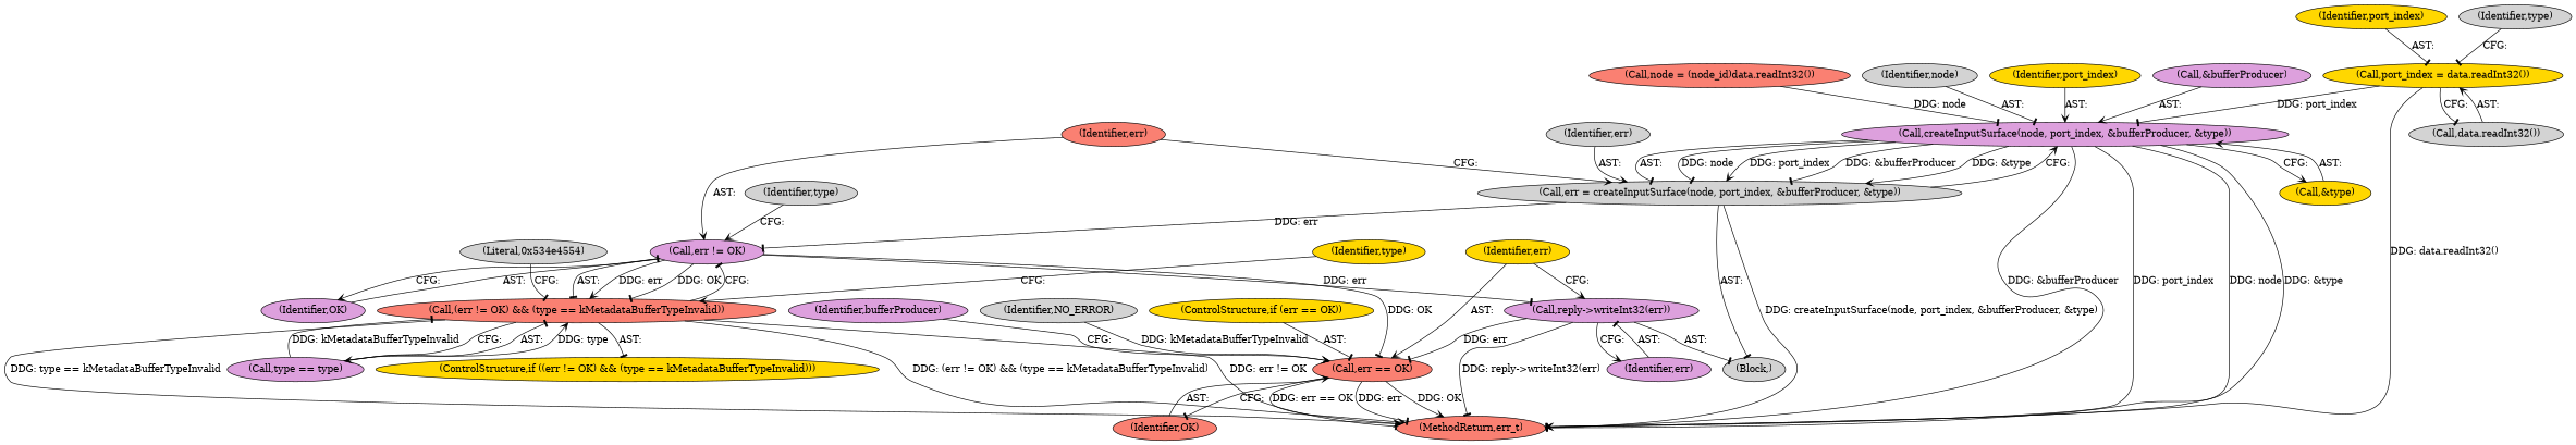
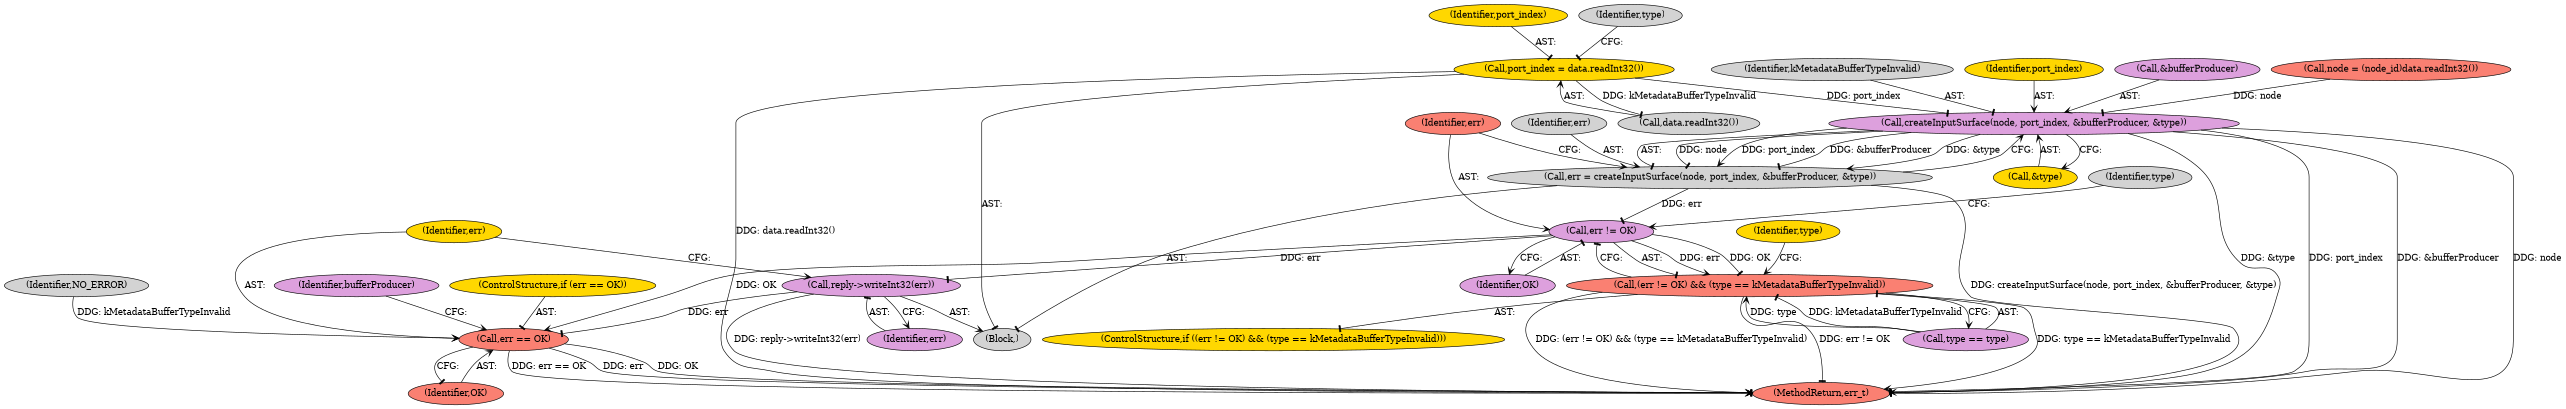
  digraph {
    node [fillcolor=lightgrey style=filled]
    edge [arrowhead=tee]
    n1 [fillcolor=gold label="(Call,port_index = data.readInt32())"]
    n2 [fillcolor=plum label="(Call,createInputSurface(node, port_index, &bufferProducer, &type))"]
    n3 [fillcolor=salmon label="(MethodReturn,err_t)"]
    n4 [label="(Block,)"]
    n5 [label="(Call,data.readInt32())"]
    n6 [label="(Call,err = createInputSurface(node, port_index, &bufferProducer, &type))"]
    n7 [fillcolor=gold label="(Call,&type)"]
    n8 [fillcolor=plum label="(Call,err != OK)"]
    n9 [fillcolor=salmon label="(Call,(err != OK) && (type == kMetadataBufferTypeInvalid))"]
    n10 [fillcolor=plum label="(Call,reply->writeInt32(err))"]
    n11 [fillcolor=salmon label="(Call,err == OK)"]
    n12 [fillcolor=plum label="(Identifier,OK)"]
    n13 [fillcolor=plum label="(Call,type == type)"]
    n14 [fillcolor=gold label="(ControlStructure,if ((err != OK) && (type == kMetadataBufferTypeInvalid)))"]
    n15 [fillcolor=plum label="(Identifier,err)"]
    n16 [fillcolor=salmon label="(Identifier,OK)"]
    n17 [fillcolor=gold label="(ControlStructure,if (err == OK))"]
    n18 [fillcolor=gold label="(Identifier,err)"]
    n19 [fillcolor=gold label="(Identifier,port_index)"]
    n20 [fillcolor=plum label="(Call,&bufferProducer)"]
    n21 [fillcolor=salmon label="(Identifier,err)"]
    n22 [fillcolor=plum label="(Identifier,bufferProducer)"]
    n23 [label="(Identifier,type)"]
    n24 [fillcolor=salmon label="(Call,node = (node_id)data.readInt32())"]
    n25 [label="(Identifier,err)"]
-   n26 [label="(Literal,0x534e4554)"]
    n27 [fillcolor=gold label="(Identifier,port_index)"]
    n28 [label="(Identifier,type)"]
    n29 [label="(Identifier,NO_ERROR)"]
-   n30 [label="(Identifier,node)"]
+   n30 [label="(Identifier,kMetadataBufferTypeInvalid)"]
    n31 [fillcolor=gold label="(Identifier,type)"]
    n1 -> n2 [label="DDG: port_index"]
-   n1 -> n3 [arrowhead=vee label="DDG: data.readInt32()"]
-   n1 -> n5 [label="CFG: "]
+   n1 -> n3 [label="DDG: data.readInt32()"]
+   n1 -> n4 [label="AST: "]
+   n1 -> n5 [label="DDG: kMetadataBufferTypeInvalid"]
    n2 -> n3 [label="DDG: port_index"]
    n2 -> n3 [arrowhead=vee label="DDG: &bufferProducer"]
    n2 -> n3 [label="DDG: node"]
    n2 -> n3 [label="DDG: &type"]
    n2 -> n6 [label="AST: "]
    n2 -> n6 [label="DDG: node"]
    n2 -> n6 [arrowhead=vee label="DDG: port_index"]
    n2 -> n6 [label="DDG: &bufferProducer"]
    n2 -> n6 [arrowhead=vee label="DDG: &type"]
    n2 -> n7 [arrowhead=vee label="CFG: "]
    n5 -> n1 [arrowhead=vee label="AST: "]
    n6 -> n2 [arrowhead=vee label="CFG: "]
    n6 -> n3 [label="DDG: createInputSurface(node, port_index, &bufferProducer, &type)"]
    n6 -> n4 [label="AST: "]
    n6 -> n8 [label="DDG: err"]
    n7 -> n2 [arrowhead=vee label="AST: "]
    n8 -> n9 [label="AST: "]
    n8 -> n9 [arrowhead=vee label="DDG: err"]
    n8 -> n9 [label="DDG: OK"]
    n8 -> n10 [label="DDG: err"]
-   n8 -> n11 [label="DDG: OK"]
+   n8 -> n11 [arrowhead=vee label="DDG: OK"]
    n8 -> n12 [arrowhead=vee label="CFG: "]
    n9 -> n3 [arrowhead=vee label="DDG: (err != OK) && (type == kMetadataBufferTypeInvalid)"]
    n9 -> n3 [label="DDG: err != OK"]
    n9 -> n3 [arrowhead=vee label="DDG: type == kMetadataBufferTypeInvalid"]
    n9 -> n8 [label="CFG: "]
    n9 -> n13 [arrowhead=vee label="CFG: "]
    n9 -> n14 [label="AST: "]
    n10 -> n3 [label="DDG: reply->writeInt32(err)"]
-   n10 -> n4 [label="AST: "]
+   n10 -> n4 [arrowhead=vee label="AST: "]
    n10 -> n11 [label="DDG: err"]
    n10 -> n15 [arrowhead=vee label="CFG: "]
    n11 -> n3 [label="DDG: err"]
    n11 -> n3 [arrowhead=vee label="DDG: OK"]
    n11 -> n3 [arrowhead=vee label="DDG: err == OK"]
    n11 -> n16 [label="CFG: "]
    n12 -> n8 [label="AST: "]
    n13 -> n9 [label="AST: "]
    n13 -> n9 [arrowhead=vee label="DDG: type"]
    n13 -> n9 [label="DDG: kMetadataBufferTypeInvalid"]
    n15 -> n10 [label="AST: "]
    n16 -> n11 [arrowhead=vee label="AST: "]
    n17 -> n11 [label="AST: "]
    n18 -> n10 [arrowhead=vee label="CFG: "]
    n18 -> n11 [arrowhead=vee label="AST: "]
    n19 -> n2 [arrowhead=vee label="AST: "]
    n20 -> n2 [arrowhead=vee label="AST: "]
    n21 -> n6 [arrowhead=vee label="CFG: "]
    n21 -> n8 [arrowhead=vee label="AST: "]
    n22 -> n11 [arrowhead=vee label="CFG: "]
    n23 -> n8 [arrowhead=vee label="CFG: "]
    n24 -> n2 [label="DDG: node"]
    n25 -> n6 [arrowhead=vee label="AST: "]
-   n26 -> n9 [label="CFG: "]
    n27 -> n1 [label="AST: "]
    n28 -> n1 [label="CFG: "]
    n29 -> n11 [arrowhead=vee label="DDG: kMetadataBufferTypeInvalid"]
    n30 -> n2 [label="AST: "]
    n31 -> n9 [arrowhead=vee label="CFG: "]
  }
